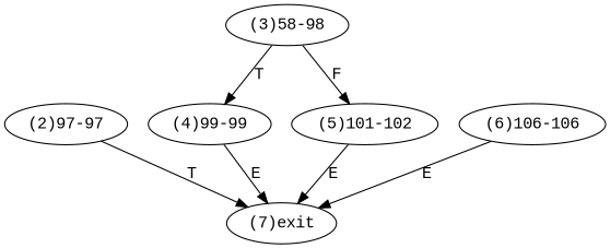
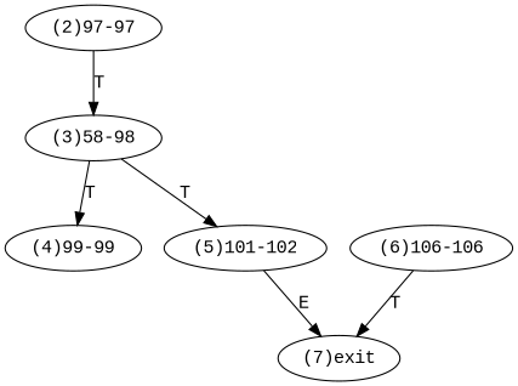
  digraph {
    fontname="Liberation Mono"
    node [fontname="Liberation Mono"]
    edge [fontname="Liberation Mono"]
    n1 [label="(2)97-97"]
    n2 [label="(3)58-98"]
    n3 [label="(4)99-99"]
    n4 [label="(5)101-102"]
    n5 [label="(6)106-106"]
    n6 [label="(7)exit"]
-   n1 -> n6 [label=T]
+   n1 -> n2 [label=T]
    n2 -> n3 [label=T]
-   n2 -> n4 [label=F]
-   n3 -> n6 [label=E]
+   n2 -> n4 [label=T]
    n4 -> n6 [label=E]
-   n5 -> n6 [label=E]
+   n5 -> n6 [label=T]
  }
